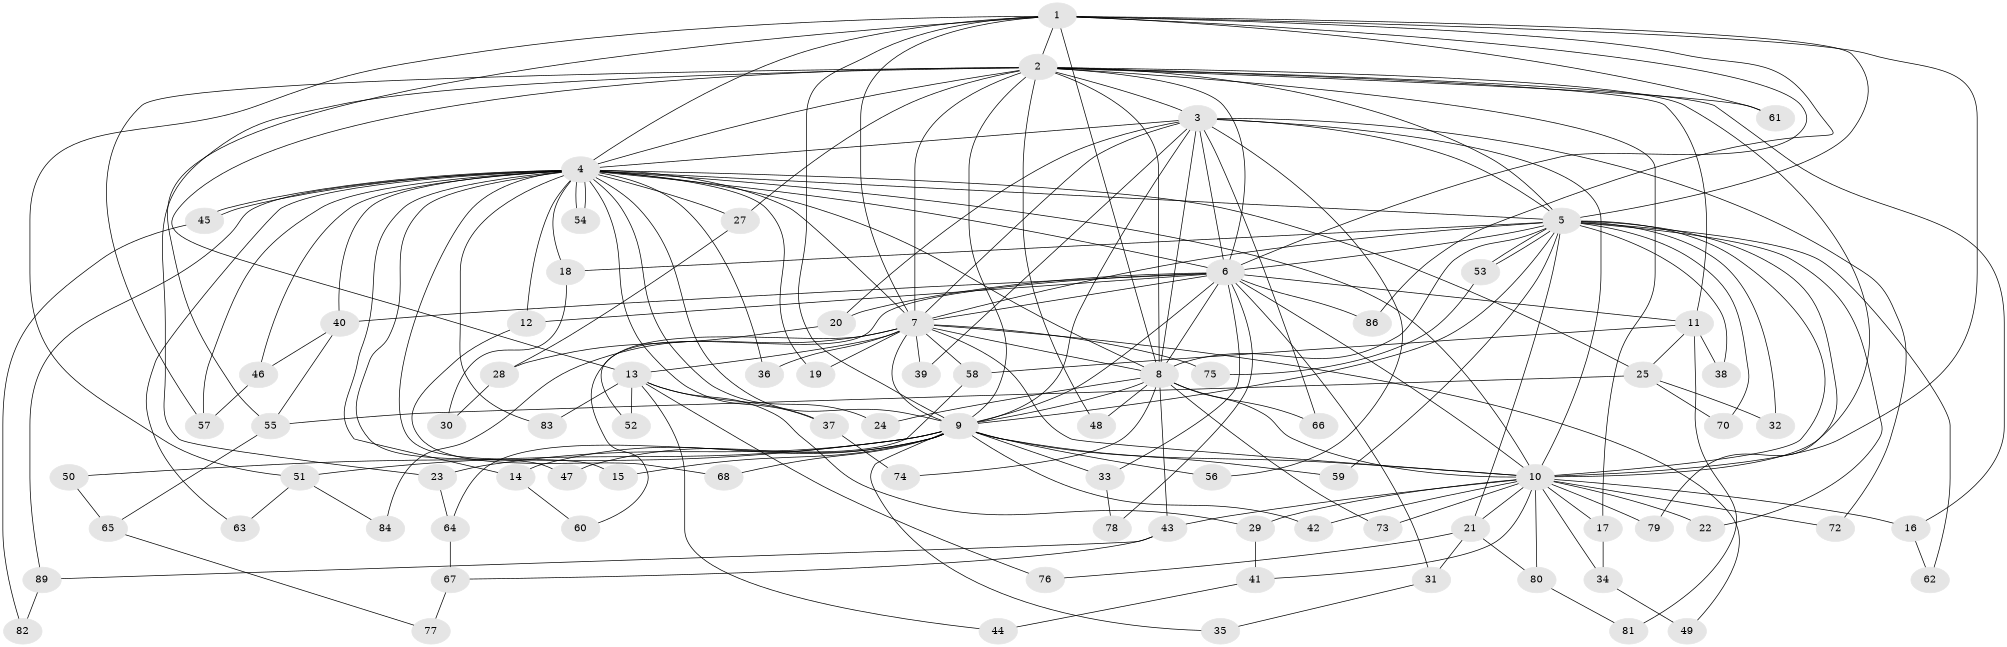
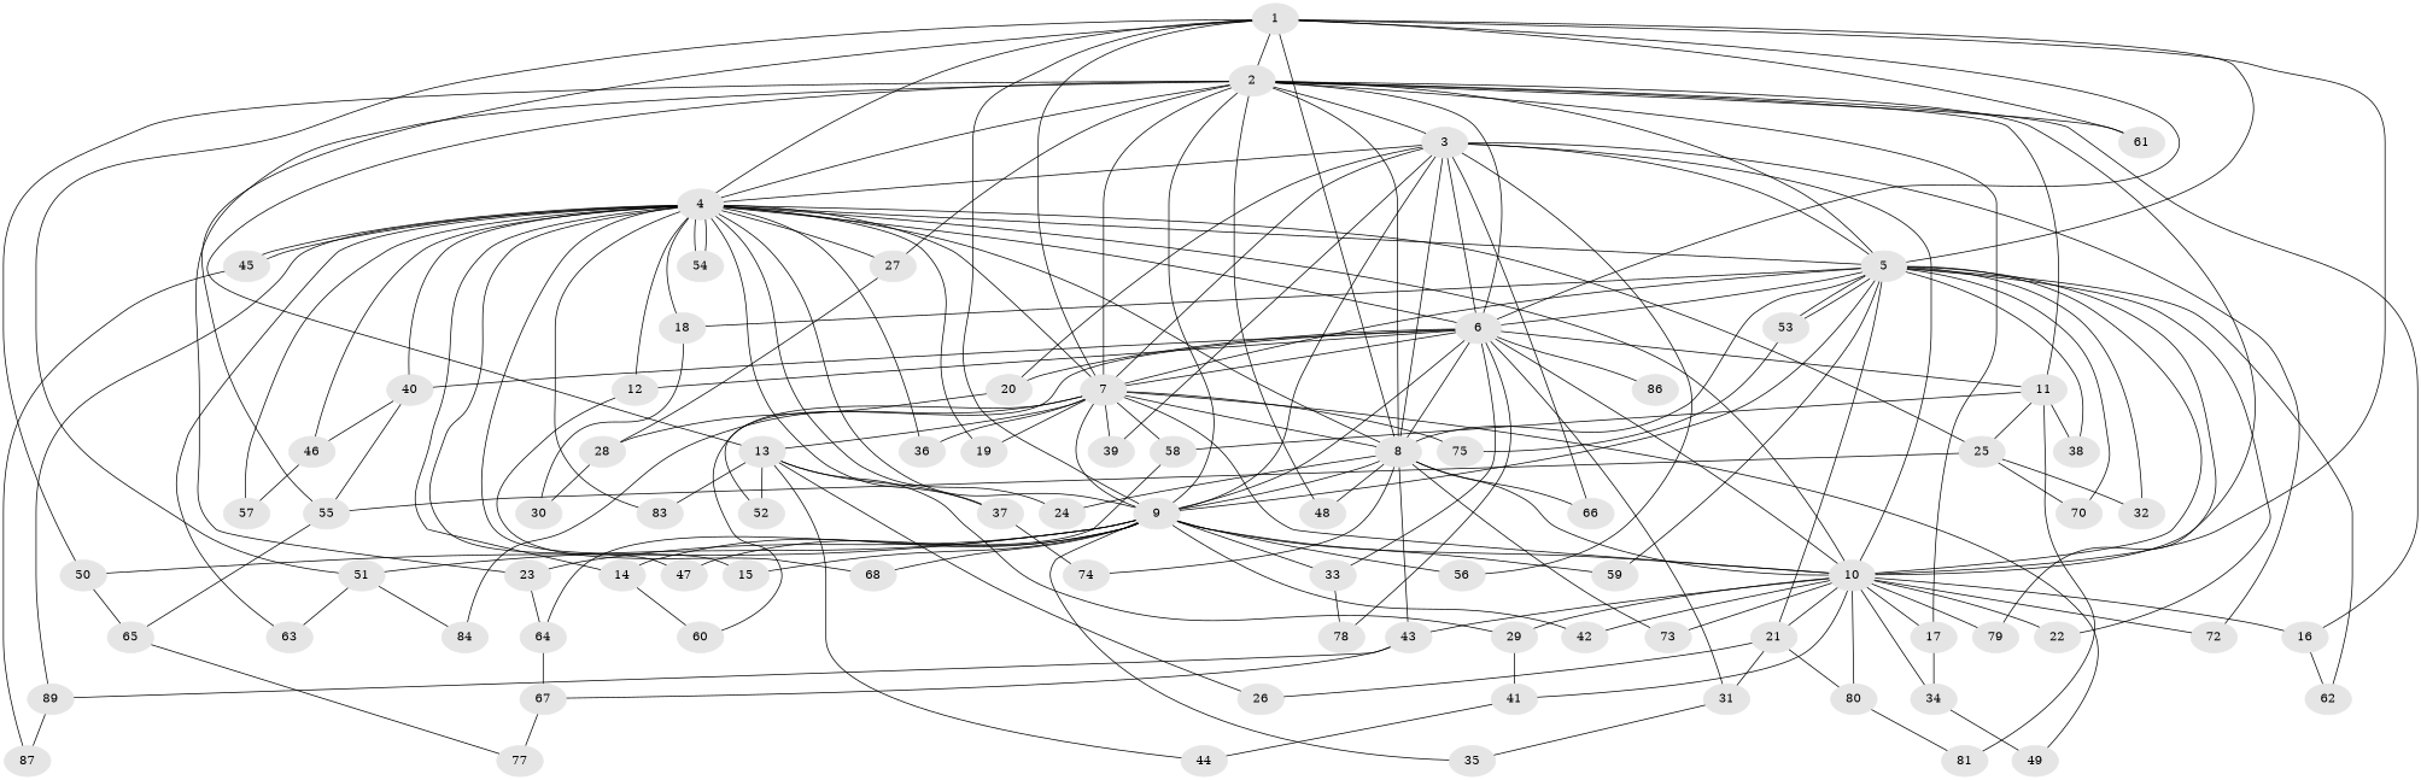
  graph {
    node [color=gray90 style=filled]
    1
    2
    4
    5
    6
    7
    8
    9
    10
    n10 [label=86]
    51
    61
    55
    3
    11
    13
    16
    17
    23
    27
    48
    50
    20
    39
    56
    66
    72
    12
    14
    15
    18
    19
    24
    25
    36
    37
    40
    45
    46
    47
    54
    57
    63
    n44 [label=89]
    83
    21
    22
    32
    38
    53
    59
    62
    70
    79
    31
    33
    52
    78
    49
    58
    60
    75
    84
    43
    73
    74
    35
    42
    68
    29
    34
    41
    80
    81
    44
-   76
+   76 [label=26]
    64
    28
    65
    30
-   82
+   82 [label=87]
    67
    77
    1 -- 2
    1 -- 4
    1 -- 5
    1 -- 6
    1 -- 7
    1 -- 8
    1 -- 9
    1 -- 10
-   1 -- n10
    1 -- 51
    1 -- 61
    1 -- 55
    2 -- 4
    2 -- 5
    2 -- 6
    2 -- 7
    2 -- 8
    2 -- 9
    2 -- 10
    2 -- 61
    2 -- 3
    2 -- 11
    2 -- 13
    2 -- 16
    2 -- 17
    2 -- 23
    2 -- 27
    2 -- 48
-   2 -- 57
+   2 -- 50
    4 -- 5
    4 -- 6
    4 -- 7
    4 -- 8
    4 -- 9
    4 -- 10
    4 -- 27
    4 -- 12
    4 -- 14
    4 -- 15
    4 -- 18
    4 -- 19
    4 -- 24
    4 -- 25
    4 -- 36
    4 -- 37
    4 -- 40
    4 -- 45
    4 -- 45
    4 -- 46
    4 -- 47
    4 -- 54
    4 -- 54
    4 -- 57
    4 -- 63
    4 -- n44
    4 -- 83
    5 -- 6
    5 -- 7
    5 -- 8
    5 -- 9
    5 -- 10
    5 -- 18
    5 -- 21
    5 -- 22
    5 -- 32
    5 -- 38
    5 -- 53
    5 -- 53
    5 -- 59
    5 -- 62
    5 -- 70
    5 -- 79
    6 -- 7
    6 -- 8
    6 -- 9
    6 -- 10
    6 -- n10
    6 -- 11
    6 -- 20
    6 -- 12
    6 -- 40
    6 -- 31
    6 -- 33
    6 -- 52
    6 -- 78
    7 -- 8
    7 -- 9
    7 -- 10
    7 -- 13
    7 -- 39
    7 -- 19
    7 -- 36
    7 -- 49
    7 -- 58
    7 -- 60
    7 -- 75
    7 -- 84
    8 -- 9
    8 -- 10
    8 -- 48
    8 -- 66
    8 -- 24
    8 -- 43
    8 -- 73
    8 -- 74
    9 -- 10
    9 -- 51
    9 -- 23
    9 -- 50
    9 -- 56
    9 -- 14
    9 -- 15
    9 -- 47
    9 -- 59
    9 -- 33
    9 -- 35
    9 -- 42
    9 -- 68
    10 -- 16
    10 -- 17
    10 -- 72
    10 -- 21
    10 -- 22
    10 -- 79
    10 -- 43
    10 -- 73
    10 -- 42
    10 -- 29
    10 -- 34
    10 -- 41
    10 -- 80
    51 -- 63
    51 -- 84
    55 -- 65
    3 -- 4
    3 -- 5
    3 -- 6
    3 -- 7
    3 -- 8
    3 -- 9
    3 -- 10
    3 -- 20
    3 -- 39
    3 -- 56
    3 -- 66
    3 -- 72
    11 -- 25
    11 -- 38
    11 -- 58
    11 -- 81
    13 -- 37
    13 -- 83
    13 -- 52
    13 -- 29
    13 -- 44
    13 -- 76
    16 -- 62
    17 -- 34
    23 -- 64
    27 -- 28
    50 -- 65
    20 -- 28
    12 -- 68
    14 -- 60
    18 -- 30
    25 -- 55
    25 -- 32
    25 -- 70
    37 -- 74
    40 -- 55
    40 -- 46
    45 -- 82
    46 -- 57
    n44 -- 82
    21 -- 31
    21 -- 80
    21 -- 76
    53 -- 75
    31 -- 35
    33 -- 78
    58 -- 64
    43 -- n44
    43 -- 67
    29 -- 41
    34 -- 49
    41 -- 44
    80 -- 81
    64 -- 67
    28 -- 30
    65 -- 77
    67 -- 77
  }
